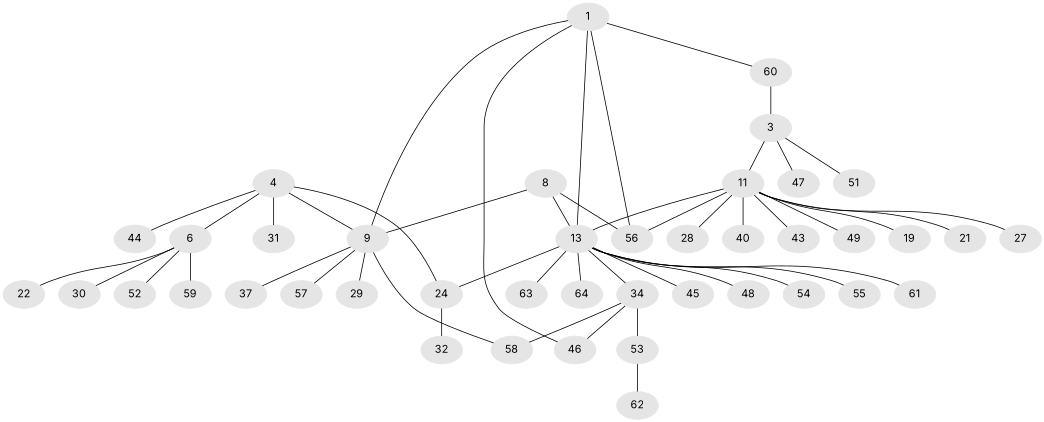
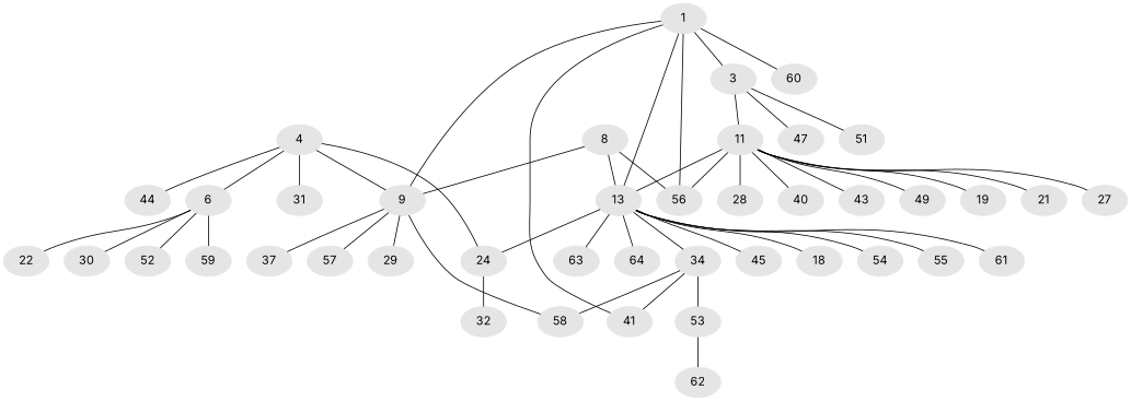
  graph {
    fontname=Inter
    node [color=gray90 fontname=Inter style=filled]
    edge [fontname=Inter]
    3 [super="+2"]
    11 [super="+10"]
    47
    51 [super="+23"]
    1
    9
    13 [super="+12"]
-   41 [label=46]
+   41
    56 [super="+35"]
    60
    29
    37
    57
    58
    24 [super="+20"]
    34 [super="+26"]
    45
-   48
+   48 [label=18]
    54
    55
    61
    63
    64
    4
    6 [super="+5"]
    31
    44
    19
    21
    27
    28 [super="+17"]
    40 [super="+18+25"]
    43
    49
    22
    30
    52
    59
    32
    8 [super="+7"]
    53 [super="+38+39+46+50"]
    62
    3 -- 11
    3 -- 47
    3 -- 51
    11 -- 13 [weight=2]
    11 -- 56
    11 -- 19
    11 -- 21
    11 -- 27
    11 -- 28
    11 -- 40
    11 -- 43
    11 -- 49
-   60 -- 3 [weight=2]
+   1 -- 3 [weight=2]
    1 -- 9
    1 -- 13
    1 -- 41
    1 -- 56
    1 -- 60
    9 -- 29
    9 -- 37
    9 -- 57
    9 -- 58
    13 -- 24 [weight=3]
    13 -- 34 [weight=2]
    13 -- 45
    13 -- 48
    13 -- 54
    13 -- 55
    13 -- 61
    13 -- 63
    13 -- 64
    24 -- 32
    34 -- 41
    34 -- 58
    34 -- 53
    4 -- 9
    4 -- 24 [weight=2]
    4 -- 6 [weight=2]
    4 -- 31
    4 -- 44
    6 -- 22
    6 -- 30
    6 -- 52
    6 -- 59
    8 -- 9 [weight=2]
    8 -- 13 [weight=2]
    8 -- 56
    53 -- 62
  }
